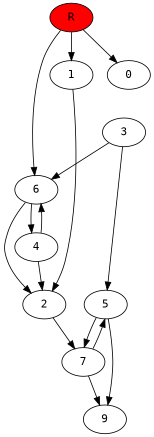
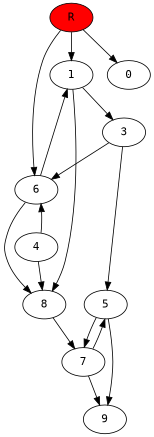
  digraph {
    fontname="DejaVu Sans Mono"
    node [fontname="DejaVu Sans Mono"]
    edge [fontname="DejaVu Sans Mono"]
    1
    3
-   8 [label=2]
+   8
    5
    6
    7
    4
    9
    R [fillcolor="#ff0000" style=filled]
    n10 [label=0]
+   1 -> 3
    1 -> 8
    3 -> 5
    3 -> 6
    8 -> 7
    5 -> 7
    5 -> 9
    6 -> 8
-   6 -> 4
+   6 -> 1
    7 -> 5
    7 -> 9
    4 -> 8
    4 -> 6
    R -> 1
    R -> 6
    R -> n10
  }
